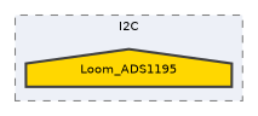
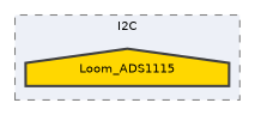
  digraph {
    compound=true
-   n1 [color=grey25 fillcolor=gold fontname=Helvetica fontsize=10 height=0.2 label=Loom_ADS1195 shape=house style="filled,bold" width=0.4]
+   n1 [color=grey25 fillcolor=gold fontname=Helvetica fontsize=10 height=0.2 label=Loom_ADS1115 shape=house style="filled,bold" width=0.4]
    subgraph cluster_1 {
      bgcolor="#edf0f7"
      fontname=Helvetica
      fontsize=10
      label=I2C
      pencolor=grey50
      style="filled,dashed"
      n1
    }
  }
